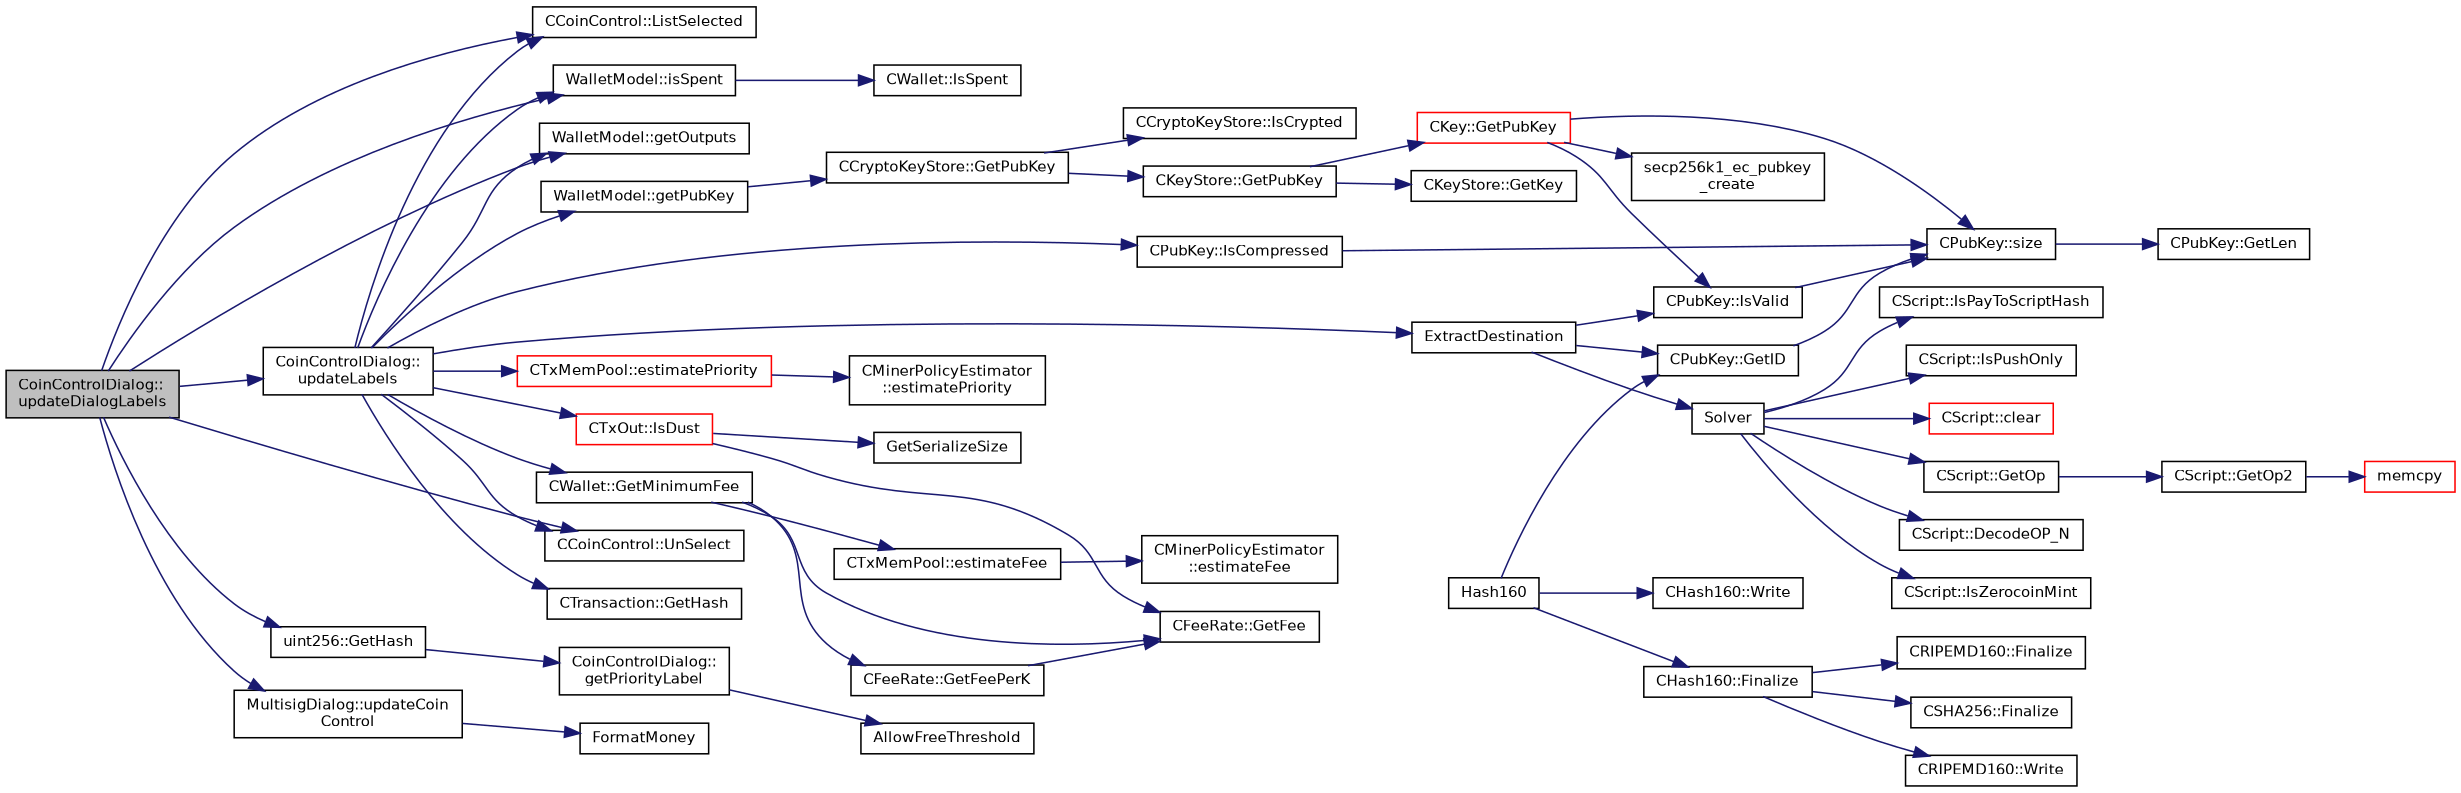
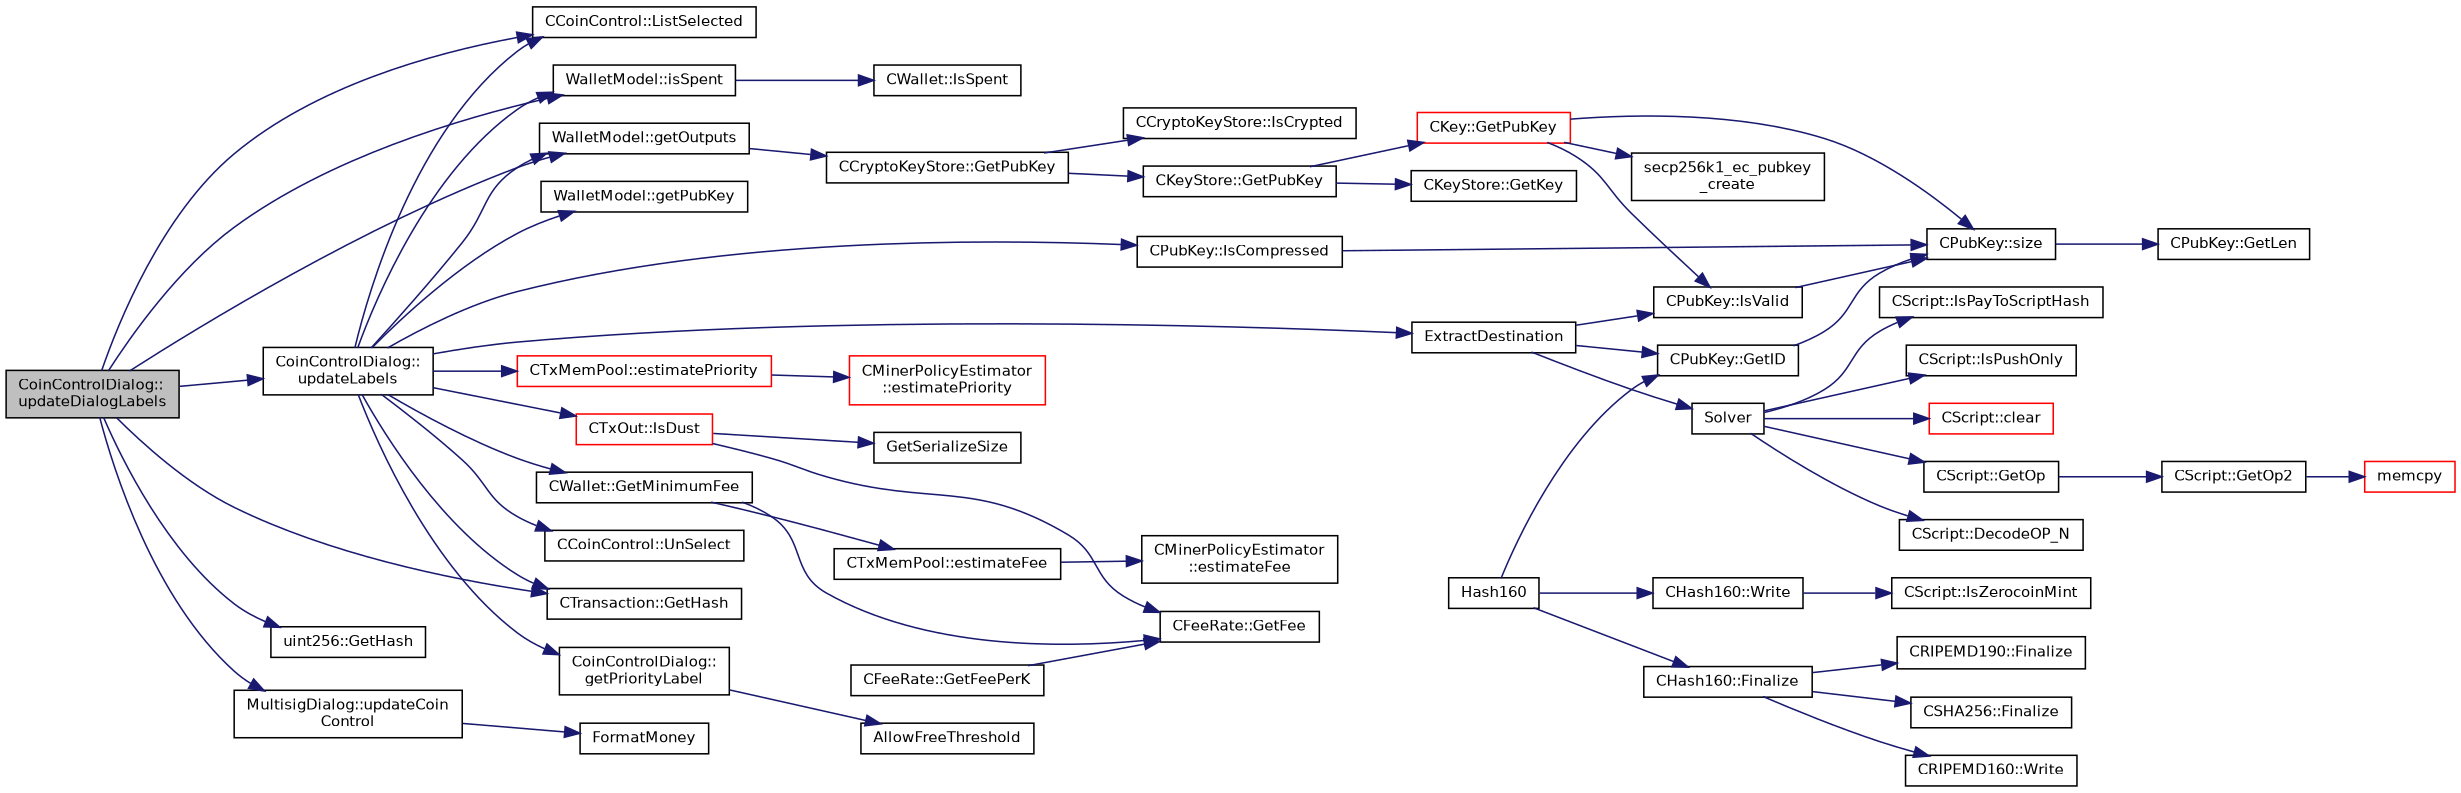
  digraph {
    rankdir=LR
    node [color=black fillcolor=white fontname=Helvetica fontsize=10 shape=record style=filled]
    edge [color=midnightblue fontname=Helvetica fontsize=10 labelfontname=Helvetica labelfontsize=10 style=solid]
    n1 [fillcolor=grey75 fontcolor=black height=0.2 label="CoinControlDialog::\lupdateDialogLabels" width=0.4]
    n2 [height=0.2 label="CoinControlDialog::\lupdateLabels" width=0.4]
    n3 [height=0.2 label="CCoinControl::ListSelected" width=0.4]
    n4 [height=0.2 label="WalletModel::getOutputs" width=0.4]
    n5 [height=0.2 label="WalletModel::isSpent" width=0.4]
    n6 [height=0.2 label="CCoinControl::UnSelect" width=0.4]
    n7 [height=0.2 label="uint256::GetHash" width=0.4]
    n8 [height=0.2 label="MultisigDialog::updateCoin\lControl" width=0.4]
    n9 [color=red height=0.2 label="CTxOut::IsDust" width=0.4]
    n10 [height=0.2 label="CTransaction::GetHash" width=0.4]
    n11 [height=0.2 label=ExtractDestination width=0.4]
    n12 [height=0.2 label="WalletModel::getPubKey" width=0.4]
    n13 [height=0.2 label="CPubKey::IsCompressed" width=0.4]
    n14 [color=red height=0.2 label="CTxMemPool::estimatePriority" width=0.4]
    n15 [height=0.2 label="CoinControlDialog::\lgetPriorityLabel" width=0.4]
    n16 [height=0.2 label="CWallet::GetMinimumFee" width=0.4]
    n17 [height=0.2 label="CWallet::IsSpent" width=0.4]
    n18 [height=0.2 label=FormatMoney width=0.4]
    n19 [height=0.2 label=GetSerializeSize width=0.4]
    n20 [height=0.2 label="CFeeRate::GetFee" width=0.4]
    n21 [height=0.2 label=Solver width=0.4]
    n22 [height=0.2 label="CPubKey::IsValid" width=0.4]
    n23 [height=0.2 label="CPubKey::GetID" width=0.4]
    n24 [height=0.2 label="CCryptoKeyStore::GetPubKey" width=0.4]
    n25 [height=0.2 label="CPubKey::size" width=0.4]
-   n26 [height=0.2 label="CMinerPolicyEstimator\l::estimatePriority" width=0.4]
+   n26 [color=red height=0.2 label="CMinerPolicyEstimator\l::estimatePriority" width=0.4]
    n27 [height=0.2 label=AllowFreeThreshold width=0.4]
    n28 [height=0.2 label="CFeeRate::GetFeePerK" width=0.4]
    n29 [height=0.2 label="CTxMemPool::estimateFee" width=0.4]
    n30 [height=0.2 label="CScript::IsPayToScriptHash" width=0.4]
    n31 [height=0.2 label="CScript::IsZerocoinMint" width=0.4]
    n32 [height=0.2 label="CScript::IsPushOnly" width=0.4]
    n33 [color=red height=0.2 label="CScript::clear" width=0.4]
    n34 [height=0.2 label="CScript::GetOp" width=0.4]
    n35 [height=0.2 label="CScript::DecodeOP_N" width=0.4]
    n36 [height=0.2 label="CScript::GetOp2" width=0.4]
    n37 [color=red height=0.2 label=memcpy width=0.4]
    n38 [height=0.2 label="CPubKey::GetLen" width=0.4]
    n39 [height=0.2 label=Hash160 width=0.4]
    n40 [height=0.2 label="CHash160::Write" width=0.4]
    n41 [height=0.2 label="CHash160::Finalize" width=0.4]
    n42 [height=0.2 label="CSHA256::Finalize" width=0.4]
    n43 [height=0.2 label="CRIPEMD160::Write" width=0.4]
-   n44 [height=0.2 label="CRIPEMD160::Finalize" width=0.4]
+   n44 [height=0.2 label="CRIPEMD190::Finalize" width=0.4]
    n45 [height=0.2 label="CCryptoKeyStore::IsCrypted" width=0.4]
    n46 [height=0.2 label="CKeyStore::GetPubKey" width=0.4]
    n47 [height=0.2 label="CKeyStore::GetKey" width=0.4]
    n48 [color=red height=0.2 label="CKey::GetPubKey" width=0.4]
    n49 [height=0.2 label="secp256k1_ec_pubkey\l_create" width=0.4]
    n50 [height=0.2 label="CMinerPolicyEstimator\l::estimateFee" width=0.4]
    n1 -> n2
    n1 -> n3
    n1 -> n4
    n1 -> n5
-   n1 -> n6
+   n1 -> n10
    n1 -> n7
    n1 -> n8
    n2 -> n3
    n2 -> n4
    n2 -> n5
    n2 -> n6
    n2 -> n9
    n2 -> n10
    n2 -> n11
    n2 -> n12
    n2 -> n13
    n2 -> n14
-   n7 -> n15
+   n2 -> n15
    n2 -> n16
    n5 -> n17
    n8 -> n18
    n9 -> n19
    n9 -> n20
    n11 -> n21
    n11 -> n22
    n11 -> n23
-   n12 -> n24
+   n4 -> n24
    n13 -> n25
    n14 -> n26
    n15 -> n27
    n16 -> n20
-   n16 -> n28
    n16 -> n29
    n21 -> n30
-   n21 -> n31
+   n40 -> n31
    n21 -> n32
    n21 -> n33
    n21 -> n34
    n21 -> n35
    n22 -> n25
    n23 -> n25
    n24 -> n45
    n24 -> n46
    n25 -> n38
    n28 -> n20
    n29 -> n50
    n34 -> n36
    n36 -> n37
    n39 -> n23
    n39 -> n40
    n39 -> n41
    n41 -> n42
    n41 -> n43
    n41 -> n44
    n46 -> n47
    n46 -> n48
    n48 -> n22
    n48 -> n25
    n48 -> n49
  }
